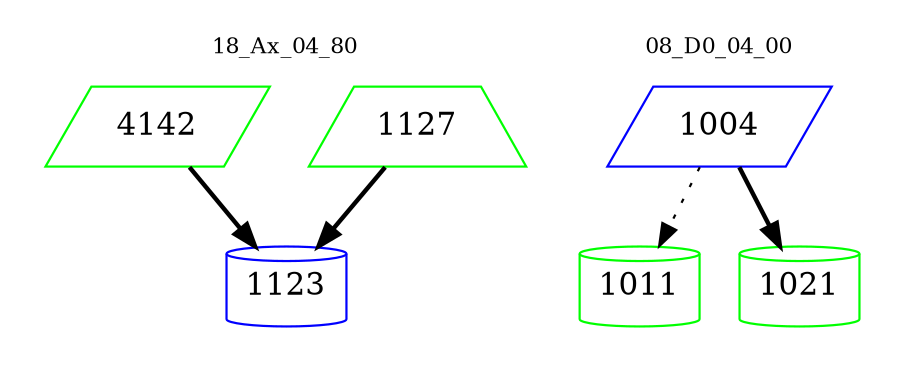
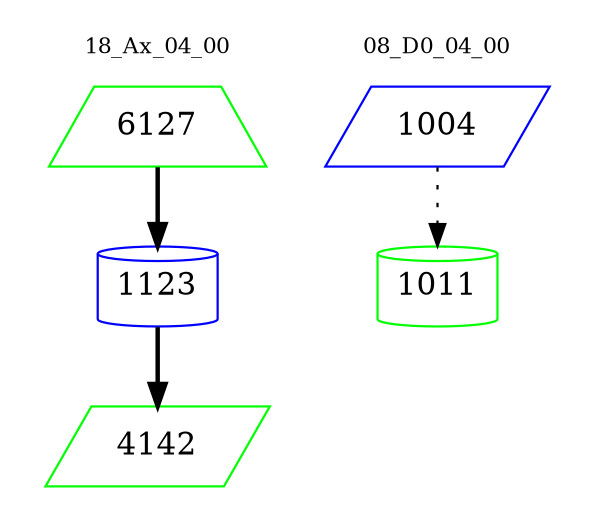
  digraph {
    node [color=green shape=cylinder]
    edge [color=black style=bold]
-   n1 [label=1127 shape=trapezium]
+   n1 [label=6127 shape=trapezium]
    n2 [color=blue label=1123]
    n3 [label=4142 shape=parallelogram]
    n4 [label=1011]
    n5 [color=blue label=1004 shape=parallelogram]
-   n6 [label=1021]
    subgraph cluster_1 {
      color=white
      fontsize=10
-     label="18_Ax_04_80"
+     label="18_Ax_04_00"
      n1
      n2
      n3
    }
    subgraph cluster_2 {
      color=white
      fontsize=10
      label="08_D0_04_00"
      n4
      n5
-     n6
    }
    n1 -> n2
-   n3 -> n2
+   n2 -> n3
    n5 -> n4 [style=dotted]
-   n5 -> n6
  }
